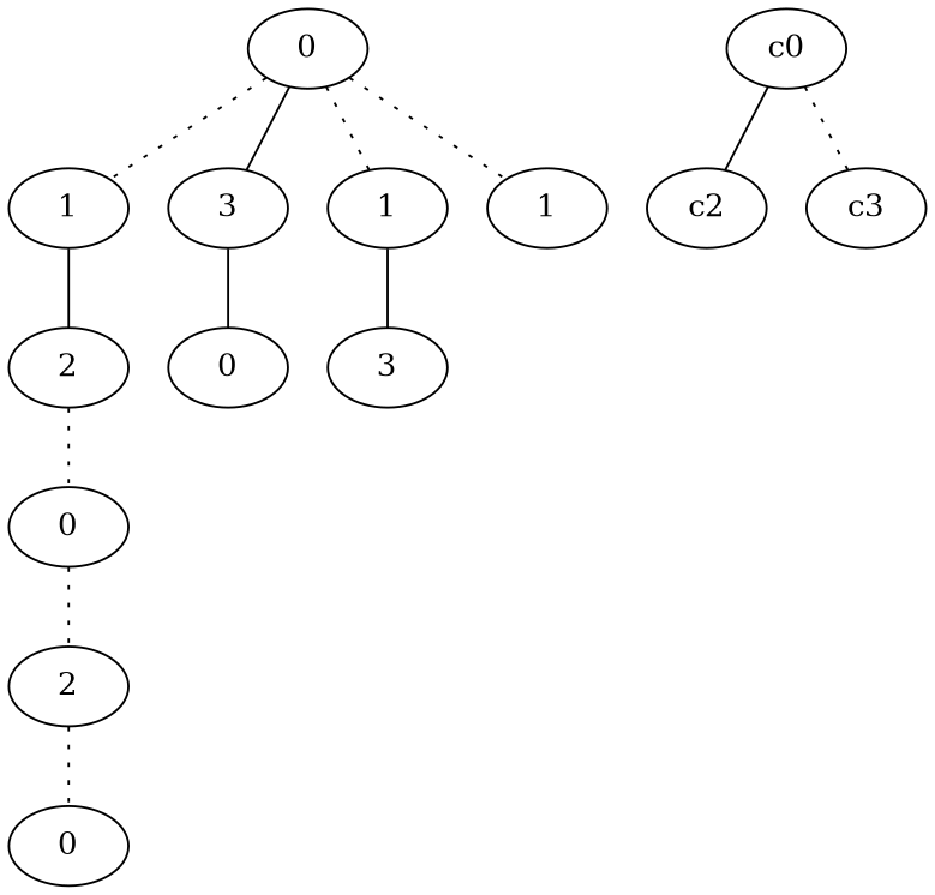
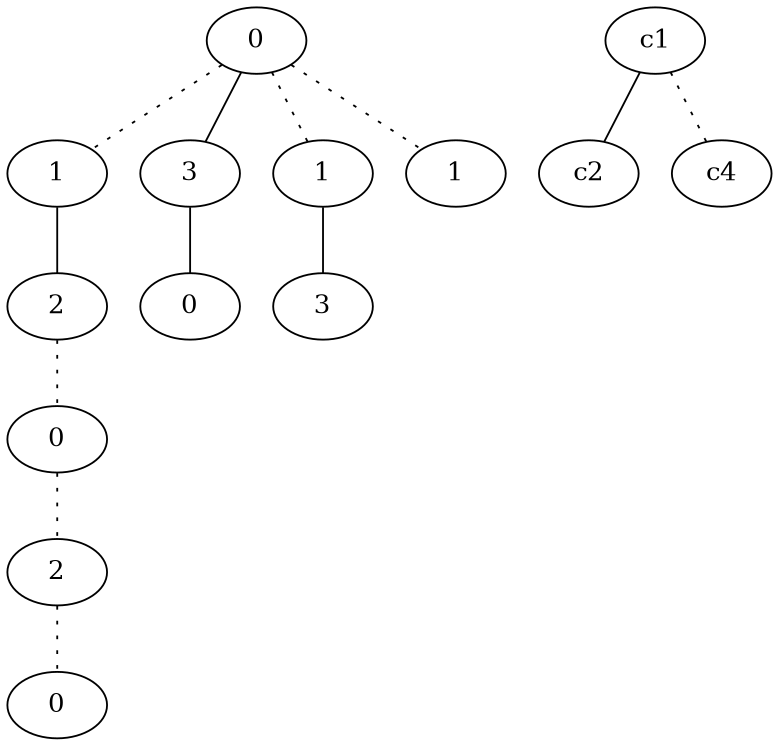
  graph {
    edge [style=dotted]
    n1 [label=0]
    n2 [label=1]
    n3 [label=3]
    n4 [label=1]
    n5 [label=1]
    n6 [label=2]
    n7 [label=0]
    n8 [label=3]
    n9 [label=0]
    n10 [label=2]
    n11 [label=0]
-   c1 [label=c0]
+   c1
    c2
-   c3
+   c3 [label=c4]
    n1 -- n2
    n1 -- n3 [style=""]
    n1 -- n4
    n1 -- n5
    n2 -- n6 [style=""]
    n3 -- n7 [style=""]
    n4 -- n8 [style=""]
    n6 -- n9
    n9 -- n10
    n10 -- n11
    c1 -- c2 [style=""]
    c1 -- c3
  }
